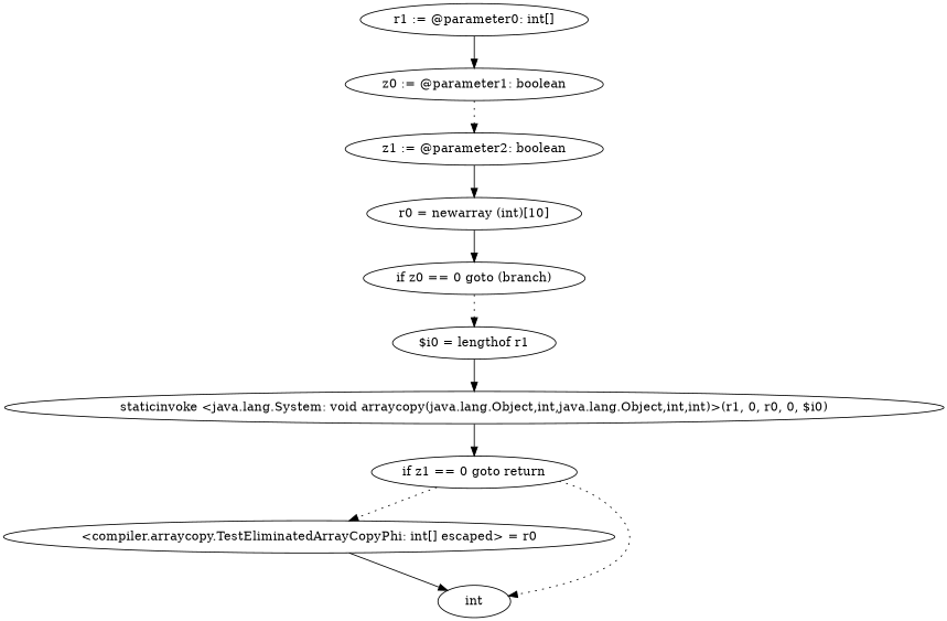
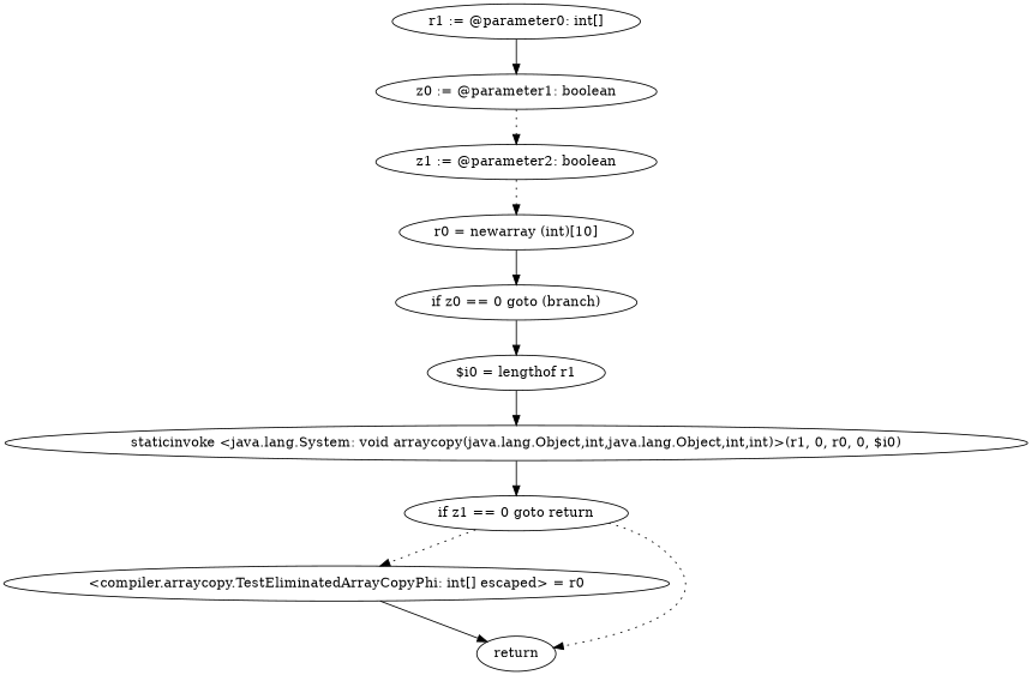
  digraph {
    edge [style=solid]
    "r1 := @parameter0: int[]"
    "z0 := @parameter1: boolean"
    "z1 := @parameter2: boolean"
    "r0 = newarray (int)[10]"
    "if z0 == 0 goto (branch)"
    "$i0 = lengthof r1"
    "staticinvoke <java.lang.System: void arraycopy(java.lang.Object,int,java.lang.Object,int,int)>(r1, 0, r0, 0, $i0)"
    "if z1 == 0 goto return"
    "<compiler.arraycopy.TestEliminatedArrayCopyPhi: int[] escaped> = r0"
-   return [label=int]
+   return
    "r1 := @parameter0: int[]" -> "z0 := @parameter1: boolean"
    "z0 := @parameter1: boolean" -> "z1 := @parameter2: boolean" [style=dotted]
-   "z1 := @parameter2: boolean" -> "r0 = newarray (int)[10]"
+   "z1 := @parameter2: boolean" -> "r0 = newarray (int)[10]" [style=dotted]
    "r0 = newarray (int)[10]" -> "if z0 == 0 goto (branch)"
-   "if z0 == 0 goto (branch)" -> "$i0 = lengthof r1" [style=dotted]
+   "if z0 == 0 goto (branch)" -> "$i0 = lengthof r1"
    "$i0 = lengthof r1" -> "staticinvoke <java.lang.System: void arraycopy(java.lang.Object,int,java.lang.Object,int,int)>(r1, 0, r0, 0, $i0)"
    "staticinvoke <java.lang.System: void arraycopy(java.lang.Object,int,java.lang.Object,int,int)>(r1, 0, r0, 0, $i0)" -> "if z1 == 0 goto return"
    "if z1 == 0 goto return" -> "<compiler.arraycopy.TestEliminatedArrayCopyPhi: int[] escaped> = r0" [style=dotted]
    "if z1 == 0 goto return" -> return [style=dotted]
    "<compiler.arraycopy.TestEliminatedArrayCopyPhi: int[] escaped> = r0" -> return
  }
